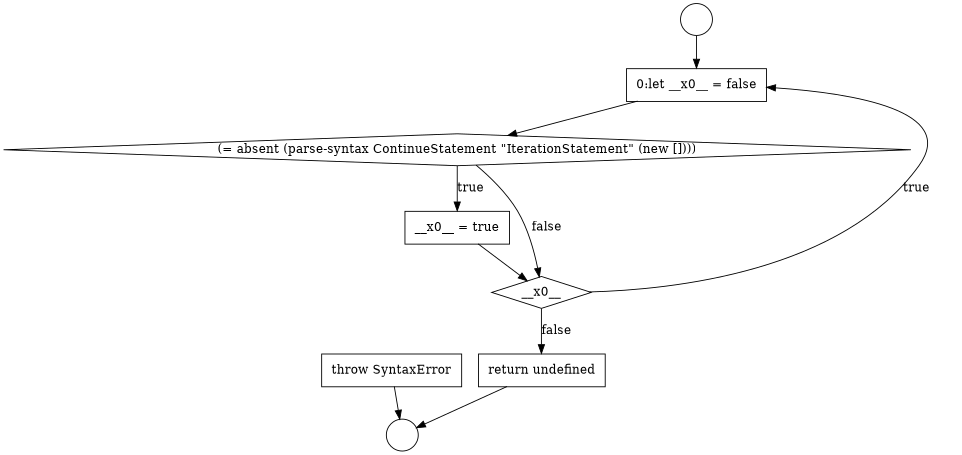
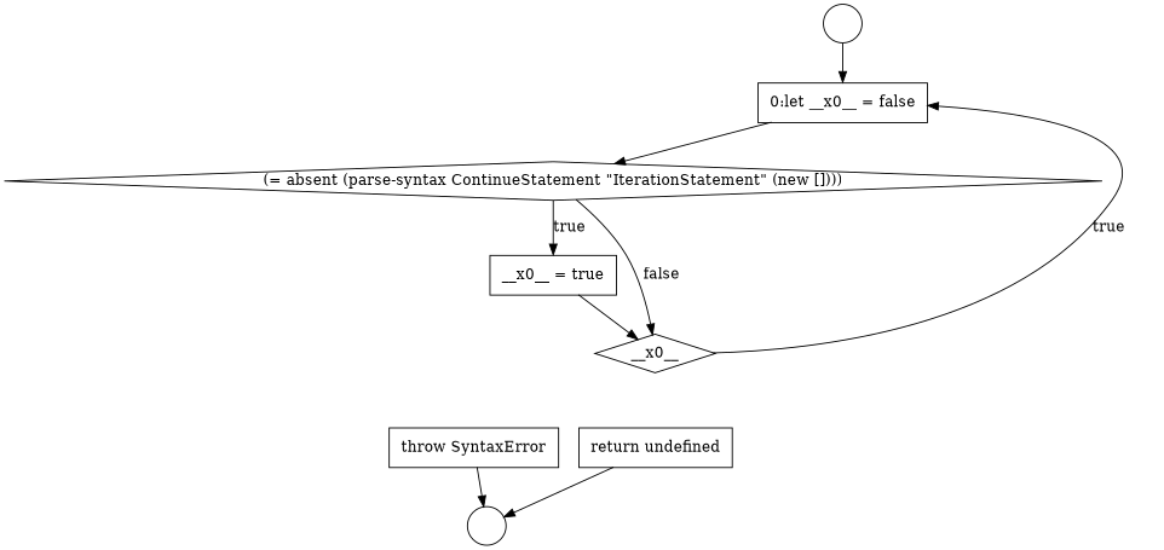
  digraph {
    node [color=black fillcolor=white shape=none style=filled]
    edge [color=black]
    n1 [label=<<font color="black">     <table border="0" cellborder="1" cellspacing="0" cellpadding="10">       <tr><td align="left">0:let __x0__ = false</td></tr>     </table>   </font>> margin=0]
    n2 [label=<<font color="black">(= absent (parse-syntax ContinueStatement &quot;IterationStatement&quot; (new [])))</font>> shape=diamond]
    n3 [label=<<font color="black">     <table border="0" cellborder="1" cellspacing="0" cellpadding="10">       <tr><td align="left">__x0__ = true</td></tr>     </table>   </font>> margin=0]
    n4 [label=<<font color="black">__x0__</font>> shape=diamond]
    n5 [label=" " shape=circle]
    n6 [label=" " shape=circle]
    n7 [label=<<font color="black">     <table border="0" cellborder="1" cellspacing="0" cellpadding="10">       <tr><td align="left">return undefined</td></tr>     </table>   </font>> margin=0]
    n8 [label=<<font color="black">     <table border="0" cellborder="1" cellspacing="0" cellpadding="10">       <tr><td align="left">throw SyntaxError</td></tr>     </table>   </font>> margin=0]
    n1 -> n2
    n2 -> n3 [label=<<font color="black">true</font>>]
    n2 -> n4 [label=<<font color="black">false</font>>]
    n3 -> n4
    n4 -> n1 [label=<<font color="black">true</font>>]
-   n4 -> n7 [label=<<font color="black">false</font>>]
    n6 -> n1
    n7 -> n5
    n8 -> n5
  }
